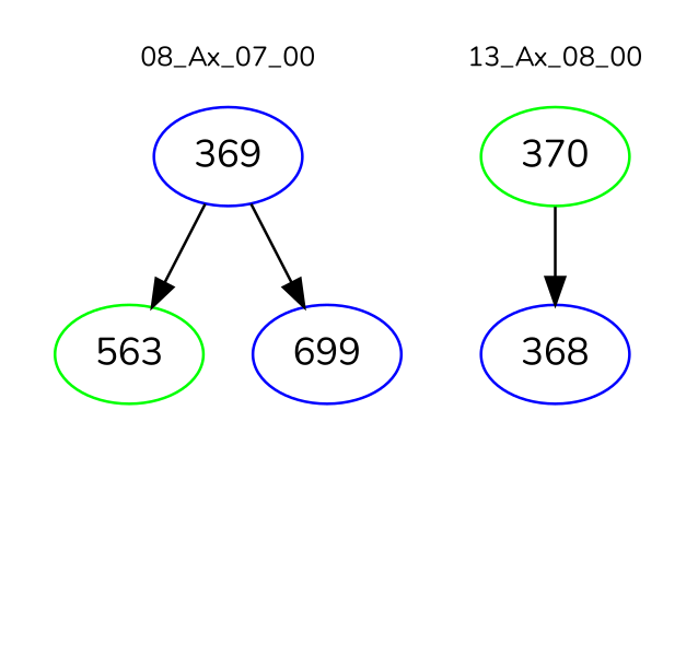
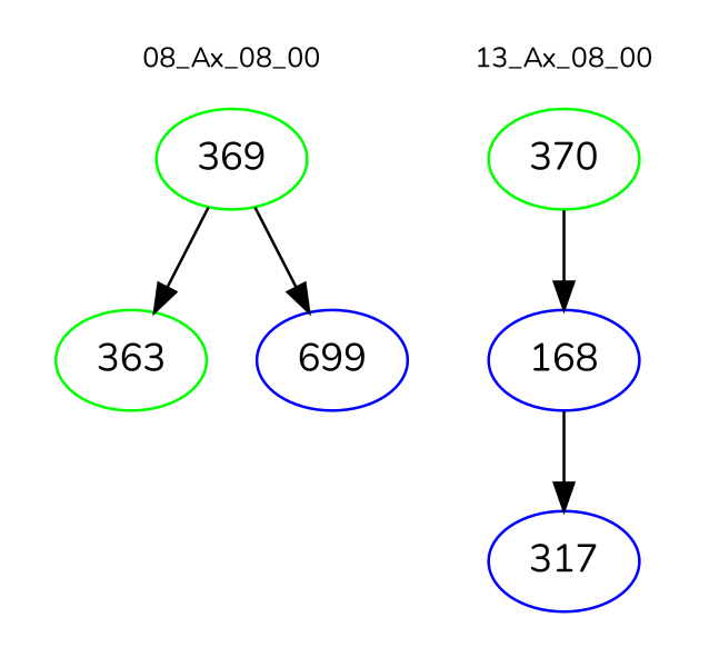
  digraph {
    fontname=Nunito
    node [color=blue fontname=Nunito]
    edge [color=black fontname=Nunito]
-   n1 [color=green label=563]
-   n2 [label=369]
+   n1 [color=green label=363]
+   n2 [color=green label=369]
    n3 [label=699]
    n4 [color=green label=370]
-   n5 [label=368]
+   n5 [label=168]
+   n6 [label=317]
    subgraph cluster_1 {
      color=white
      fontsize=10
-     label="08_Ax_07_00"
+     label="08_Ax_08_00"
      n1
      n2
      n3
    }
    subgraph cluster_2 {
      color=white
      fontsize=10
      label="13_Ax_08_00"
      n4
      n5
+     n6
    }
    n2 -> n1
    n2 -> n3
    n4 -> n5
+   n5 -> n6
  }
